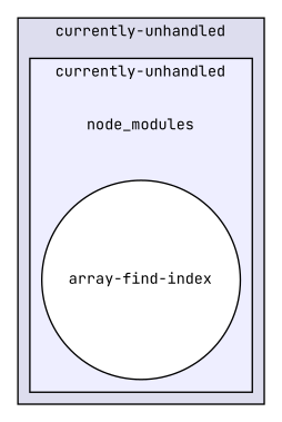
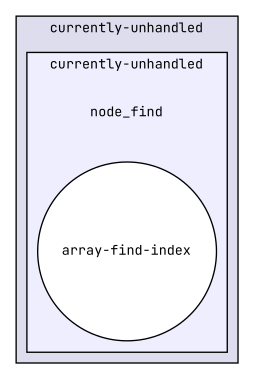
  digraph {
    compound=true
    rankdir=LR
    fontname="JetBrains Mono"
    node [fontname="JetBrains Mono" fontsize=10]
-   n1 [label=node_modules shape=plaintext]
+   n1 [label=node_find shape=plaintext]
    n2 [color=black fillcolor=white label="array-find-index" shape=circle style=filled]
    subgraph cluster_1 {
      bgcolor="#ddddee"
      fontsize=10
      label="currently-unhandled"
      pencolor=black
      subgraph cluster_2 {
        bgcolor="#eeeeff"
        fontsize=10
        pencolor=black
        n1
        n2
      }
    }
  }
